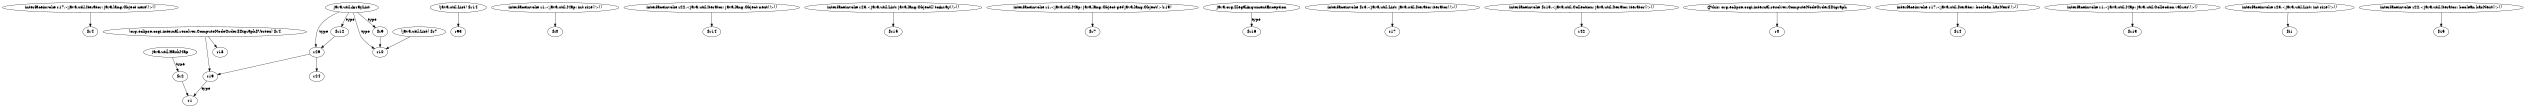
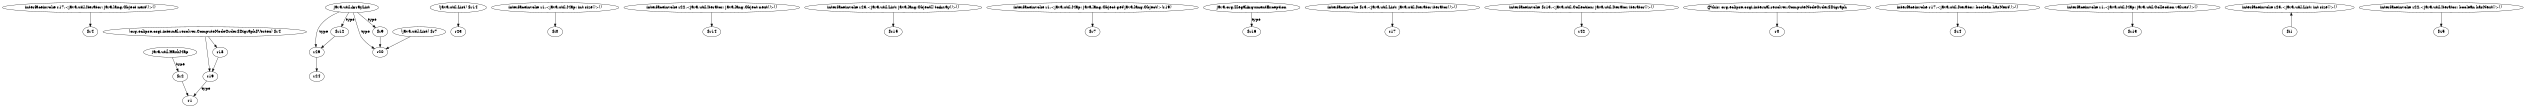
  digraph {
    n1 [label="interfaceinvoke r17.<java.util.Iterator: java.lang.Object next()>()"]
    n2 [label="$r4"]
    n3 [label="java.util.HashMap"]
    n4 [label="$r2"]
    n5 [label=r1]
    n6 [label="(org.eclipse.osgi.internal.resolver.ComputeNodeOrder$Digraph$Vertex) $r4"]
    n7 [label=r19]
    n8 [label=r18]
    n9 [label="java.util.ArrayList"]
    n10 [label=r29]
    n11 [label="$r9"]
-   n12 [label=r10]
+   n12 [label=r20]
    n13 [label="$r12"]
    n14 [label=r24]
    n15 [label="(java.util.List) $r14"]
-   n16 [label=r93]
+   n16 [label=r23]
    n17 [label="interfaceinvoke r1.<java.util.Map: int size()>()"]
    n18 [label="$i0"]
    n19 [label="interfaceinvoke r22.<java.util.Iterator: java.lang.Object next()>()"]
    n20 [label="$r14"]
    n21 [label="interfaceinvoke r23.<java.util.List: java.lang.Object[] toArray()>()"]
    n22 [label="$r15"]
    n23 [label="interfaceinvoke r1.<java.util.Map: java.lang.Object get(java.lang.Object)>(r19)"]
    n24 [label="$r7"]
    n25 [label="java.org.IllegalArgumentException"]
    n26 [label="$r16"]
    n27 [label="(java.util.List) $r7"]
    n28 [label="interfaceinvoke $r3.<java.util.List: java.util.Iterator iterator()>()"]
    n29 [label=r17]
    n30 [label="interfaceinvoke $r13.<java.util.Collection: java.util.Iterator iterator()>()"]
    n31 [label=r42]
    n32 [label="@this: org.eclipse.osgi.internal.resolver.ComputeNodeOrder$Digraph"]
    n33 [label=r0]
    n34 [label="interfaceinvoke r17.<java.util.Iterator: boolean hasNext()>()"]
    n35 [label="$z4"]
    n36 [label="interfaceinvoke r1.<java.util.Map: java.util.Collection values()>()"]
    n37 [label="$r13"]
    n38 [label="interfaceinvoke r23.<java.util.List: int size()>()"]
    n39 [label="$i1"]
    n40 [label="interfaceinvoke r22.<java.util.Iterator: boolean hasNext()>()"]
    n41 [label="$z5"]
    n1 -> n2
    n3 -> n4 [label=type]
    n4 -> n5
    n6 -> n7
    n6 -> n8
    n7 -> n5 [label=type]
-   n10 -> n7
+   n8 -> n7
    n9 -> n10 [label=type]
    n9 -> n11 [label=type]
    n9 -> n12 [label=type]
    n9 -> n13 [label=type]
    n10 -> n14
    n11 -> n12
    n13 -> n10
    n15 -> n16
    n17 -> n18
    n19 -> n20
    n21 -> n22
    n23 -> n24
    n25 -> n26 [label=type]
    n27 -> n12
    n28 -> n29
    n30 -> n31
    n32 -> n33
    n34 -> n35
    n36 -> n37
-   n38 -> n39
+   n39 -> n38
    n40 -> n41
  }
